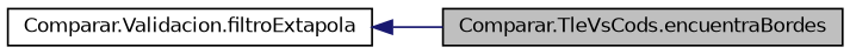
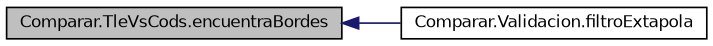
  digraph {
    rankdir=LR
    node [color=black fontname=Helvetica fontsize=10 shape=record style=filled]
    n1 [fillcolor=grey75 fontcolor=black height=0.2 label="Comparar.TleVsCods.encuentraBordes" width=0.4]
    n2 [fillcolor=white height=0.2 label="Comparar.Validacion.filtroExtapola" width=0.4]
-   n2 -> n1 [color=midnightblue dir=back fontname=Helvetica fontsize=10 labelfontname=Helvetica labelfontsize=10 style=solid]
+   n1 -> n2 [color=midnightblue dir=back fontname=Helvetica fontsize=10 labelfontname=Helvetica labelfontsize=10 style=solid]
  }
